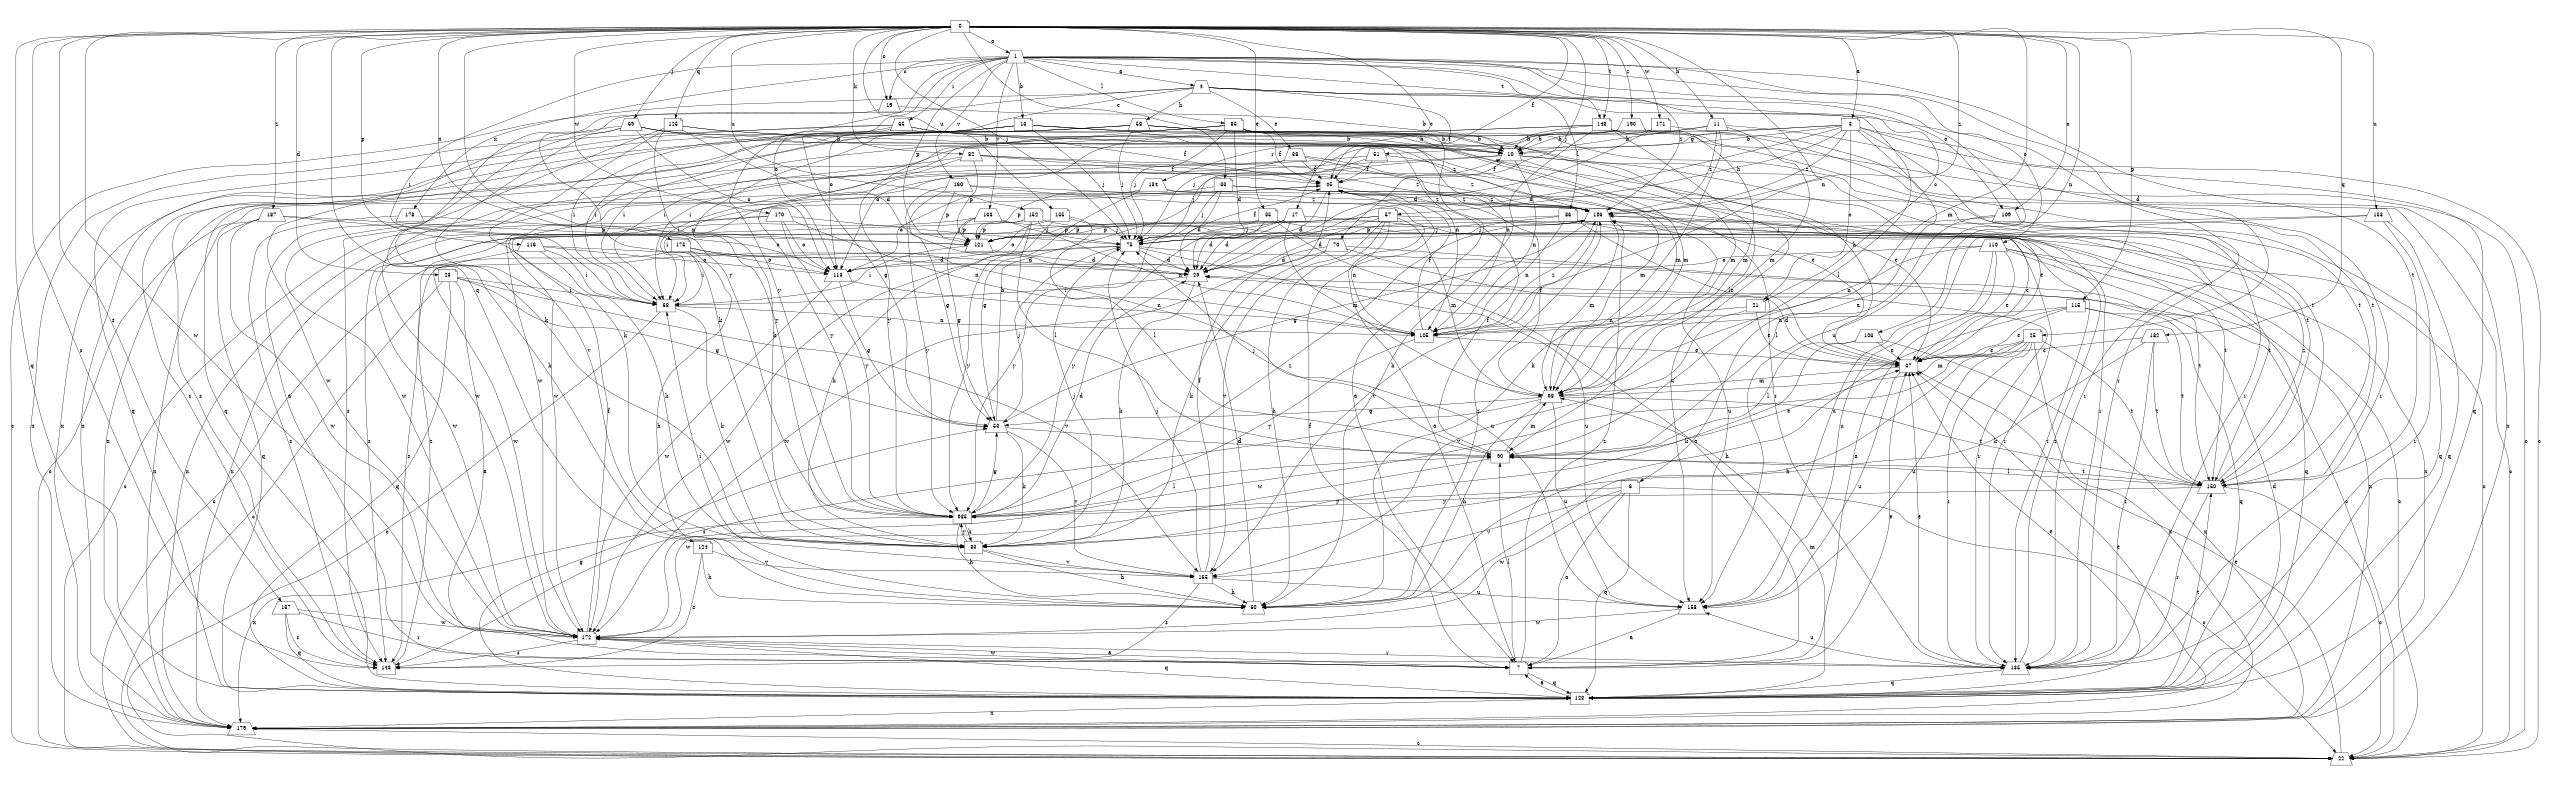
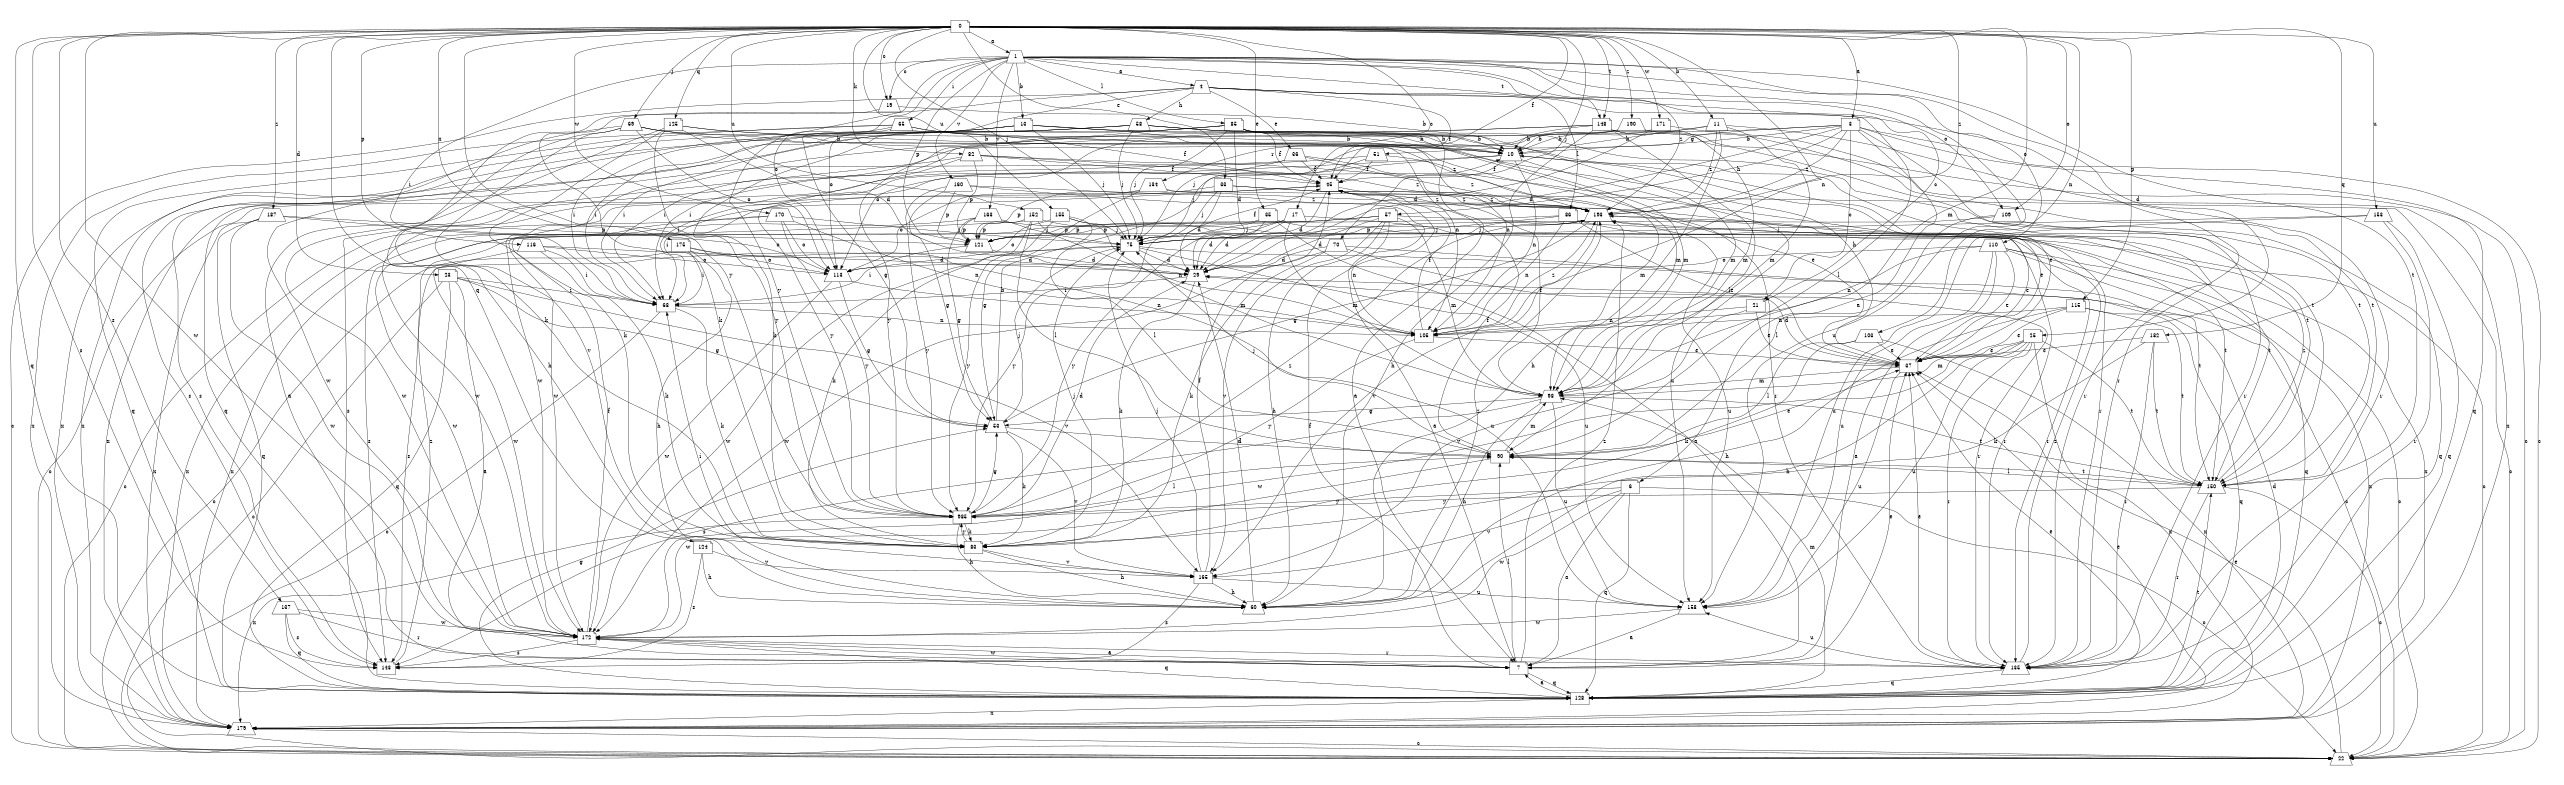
  strict digraph {
    node [shape=trapezium]
    0 [shape=note]
    1
    3 [shape=note]
    11
    17
    19
    23 [shape=note]
    33 [shape=note]
    35 [shape=note]
    45 [shape=note]
    69
    70
    75 [shape=note]
    82
    98
    103
    105 [shape=note]
    109
    115 [shape=note]
    116
    n21 [label=182]
    124 [shape=note]
    125 [shape=note]
    128 [shape=note]
    137
    143 [shape=note]
    148 [shape=note]
    153
    155 [shape=note]
    n30 [label=152 shape=note]
    170
    171 [shape=note]
    172 [shape=note]
    175 [shape=note]
    n35 [label=985 shape=note]
    187
    190
    193
    4
    13 [shape=note]
    21 [shape=note]
    25 [shape=note]
    65
    68 [shape=note]
    85 [shape=note]
    110
    113
    121
    150
    158
    160
    163
-   178
    6 [shape=note]
    n55 [label=10]
    22
    29
    51
    57 [shape=note]
    134
    135
    60
    83 [shape=note]
    7 [shape=note]
    165 [shape=note]
    53
    37 [shape=note]
    90 [shape=note]
    179
    36
    58
    86 [shape=note]
    0 -> 1 [label=a]
    0 -> 3 [label=a]
    0 -> 11 [label=b]
    0 -> 17 [label=c]
    0 -> 19 [label=c]
    0 -> 23 [label=d]
    0 -> 33 [label=e]
    0 -> 35 [label=e]
    0 -> 45 [label=f]
    0 -> 69 [label=j]
    0 -> 70 [label=j]
    0 -> 75 [label=j]
    0 -> 82 [label=k]
    0 -> 98 [label=m]
    0 -> 103 [label=n]
    0 -> 105 [label=n]
    0 -> 109 [label=o]
    0 -> 115 [label=p]
    0 -> 116 [label=p]
    0 -> n21 [label=q]
    0 -> 124 [label=q]
    0 -> 125 [label=q]
    0 -> 128 [label=q]
    0 -> 137 [label=s]
    0 -> 143 [label=s]
    0 -> 148 [label=t]
    0 -> 153 [label=u]
    0 -> 155 [label=u]
    0 -> n30 [label=u]
    0 -> 170 [label=w]
    0 -> 171 [label=w]
    0 -> 172 [label=w]
    0 -> 175 [label=x]
    0 -> n35 [label=y]
    0 -> 187 [label=z]
    0 -> 190 [label=z]
    0 -> 193 [label=z]
    1 -> 19 [label=c]
    1 -> 109 [label=o]
    1 -> 148 [label=t]
    1 -> n35 [label=y]
    1 -> 193 [label=z]
    1 -> 4 [label=a]
    1 -> 13 [label=b]
    1 -> 21 [label=c]
    1 -> 25 [label=d]
    1 -> 65 [label=i]
    1 -> 68 [label=i]
    1 -> 85 [label=l]
    1 -> 110 [label=o]
    1 -> 113 [label=o]
    1 -> 121 [label=p]
    1 -> 150 [label=t]
    1 -> 158 [label=u]
    1 -> 160 [label=v]
    1 -> 163 [label=v]
-   1 -> 178 [label=x]
    3 -> 128 [label=q]
    3 -> 193 [label=z]
    3 -> 21 [label=c]
    3 -> 6 [label=a]
    3 -> n55 [label=b]
    3 -> 22 [label=c]
    3 -> 29 [label=d]
    3 -> 51 [label=g]
    3 -> 57 [label=h]
    3 -> 134 [label=r]
    3 -> 135 [label=r]
    11 -> 98 [label=m]
    11 -> 193 [label=z]
    11 -> 68 [label=i]
    11 -> n55 [label=b]
    11 -> 135 [label=r]
    11 -> 60 [label=h]
    17 -> 75 [label=j]
    17 -> 98 [label=m]
    17 -> n35 [label=y]
    17 -> 22 [label=c]
    17 -> 29 [label=d]
    19 -> n55 [label=b]
    19 -> 83 [label=k]
    23 -> 128 [label=q]
    23 -> 68 [label=i]
    23 -> 22 [label=c]
    23 -> 7 [label=a]
    23 -> 165 [label=v]
    23 -> 53 [label=g]
    33 -> 75 [label=j]
    33 -> 193 [label=z]
    33 -> 121 [label=p]
    33 -> 29 [label=d]
    33 -> 37 [label=e]
    35 -> n35 [label=y]
    35 -> 121 [label=p]
    35 -> 29 [label=d]
    35 -> 7 [label=a]
    35 -> 37 [label=e]
    45 -> 193 [label=z]
    45 -> 22 [label=c]
    45 -> 29 [label=d]
    69 -> 172 [label=w]
    69 -> 193 [label=z]
    69 -> 113 [label=o]
    69 -> n55 [label=b]
    69 -> 135 [label=r]
    69 -> 60 [label=h]
    69 -> 165 [label=v]
    70 -> 172 [label=w]
    70 -> 150 [label=t]
    70 -> 29 [label=d]
    70 -> 135 [label=r]
    70 -> 83 [label=k]
    75 -> 45 [label=f]
    75 -> 143 [label=s]
    75 -> 172 [label=w]
    75 -> 158 [label=u]
    75 -> 22 [label=c]
    75 -> 29 [label=d]
    82 -> 45 [label=f]
    82 -> 172 [label=w]
    82 -> n35 [label=y]
    82 -> 193 [label=z]
    82 -> 121 [label=p]
    82 -> 37 [label=e]
    98 -> 45 [label=f]
    98 -> 143 [label=s]
    98 -> 150 [label=t]
    98 -> 158 [label=u]
    98 -> 60 [label=h]
    98 -> 53 [label=g]
    103 -> 83 [label=k]
    103 -> 37 [label=e]
    103 -> 90 [label=l]
    103 -> 179 [label=x]
    105 -> 45 [label=f]
    105 -> n35 [label=y]
    105 -> 193 [label=z]
    105 -> 37 [label=e]
    109 -> 128 [label=q]
    109 -> 121 [label=p]
    109 -> 90 [label=l]
    115 -> 105 [label=n]
    115 -> 128 [label=q]
    115 -> 150 [label=t]
    115 -> 60 [label=h]
    115 -> 37 [label=e]
    116 -> 172 [label=w]
    116 -> 68 [label=i]
    116 -> 113 [label=o]
    116 -> 29 [label=d]
    116 -> 83 [label=k]
    n21 -> 150 [label=t]
    n21 -> 135 [label=r]
    n21 -> 83 [label=k]
    n21 -> 37 [label=e]
    124 -> 143 [label=s]
    124 -> 60 [label=h]
    124 -> 165 [label=v]
    125 -> n35 [label=y]
    125 -> n55 [label=b]
    125 -> 29 [label=d]
    125 -> 83 [label=k]
    125 -> 7 [label=a]
    125 -> 37 [label=h]
    128 -> 98 [label=m]
    128 -> 150 [label=t]
    128 -> 29 [label=d]
    128 -> 7 [label=a]
    128 -> 53 [label=g]
    128 -> 37 [label=e]
    128 -> 179 [label=x]
    137 -> 128 [label=q]
    137 -> 143 [label=s]
    137 -> 172 [label=w]
    137 -> 135 [label=r]
    143 -> 193 [label=z]
    148 -> 68 [label=i]
    148 -> 113 [label=o]
    148 -> 150 [label=t]
    148 -> n55 [label=b]
    148 -> 22 [label=c]
    148 -> 60 [label=h]
    148 -> 90 [label=l]
    153 -> 75 [label=j]
    153 -> 128 [label=q]
    153 -> 158 [label=u]
    153 -> 135 [label=r]
    155 -> 75 [label=j]
-   193 -> 98 [label=m]
+   155 -> 98 [label=m]
    155 -> n35 [label=y]
    155 -> 113 [label=o]
    155 -> 90 [label=l]
    n30 -> 105 [label=n]
    n30 -> 172 [label=w]
    n30 -> 121 [label=p]
    n30 -> 135 [label=r]
    n30 -> 83 [label=k]
    n30 -> 90 [label=l]
    170 -> 75 [label=j]
    170 -> 105 [label=n]
    170 -> n35 [label=y]
    170 -> 113 [label=o]
    170 -> 22 [label=c]
    170 -> 179 [label=x]
    171 -> n55 [label=b]
    171 -> 29 [label=d]
    171 -> 179 [label=x]
    172 -> 45 [label=f]
    172 -> 128 [label=q]
    172 -> 143 [label=s]
    172 -> 135 [label=r]
    172 -> 7 [label=a]
    175 -> 68 [label=i]
    175 -> 113 [label=o]
    175 -> 158 [label=u]
    175 -> 22 [label=c]
    175 -> 29 [label=d]
    175 -> 60 [label=h]
    n35 -> 193 [label=z]
    n35 -> 29 [label=d]
    n35 -> 60 [label=h]
    n35 -> 83 [label=k]
    n35 -> 53 [label=g]
    n35 -> 90 [label=l]
    n35 -> 179 [label=x]
    187 -> 128 [label=q]
    187 -> 172 [label=w]
    187 -> 113 [label=o]
    187 -> 121 [label=p]
    187 -> 179 [label=x]
    190 -> 75 [label=j]
    190 -> 98 [label=m]
    190 -> 172 [label=w]
    190 -> 150 [label=t]
    190 -> n55 [label=b]
    193 -> 75 [label=j]
    193 -> 150 [label=t]
    193 -> 158 [label=u]
    193 -> 165 [label=v]
    193 -> 53 [label=g]
    4 -> 45 [label=f]
    4 -> 113 [label=o]
    4 -> 22 [label=c]
    4 -> 135 [label=r]
    4 -> 83 [label=k]
    4 -> 90 [label=l]
    4 -> 36 [label=e]
    4 -> 58 [label=h]
    4 -> 86 [label=l]
    13 -> 75 [label=j]
    13 -> 98 [label=m]
    13 -> 105 [label=n]
    13 -> 143 [label=s]
    13 -> 68 [label=i]
    13 -> n55 [label=b]
    13 -> 179 [label=x]
    21 -> 105 [label=n]
    21 -> 165 [label=v]
    21 -> 37 [label=e]
    25 -> 98 [label=m]
    25 -> 172 [label=w]
    25 -> 150 [label=t]
    25 -> 158 [label=u]
    25 -> 135 [label=r]
    25 -> 60 [label=h]
    25 -> 37 [label=e]
    25 -> 179 [label=x]
    65 -> 45 [label=f]
    65 -> 105 [label=n]
    65 -> 128 [label=q]
    65 -> 68 [label=i]
    65 -> n55 [label=b]
    65 -> 53 [label=g]
    65 -> 179 [label=x]
    68 -> 105 [label=n]
    68 -> 22 [label=c]
    68 -> 83 [label=k]
    85 -> 45 [label=f]
    85 -> 75 [label=j]
    85 -> 98 [label=m]
    85 -> 143 [label=s]
    85 -> n35 [label=y]
    85 -> 150 [label=t]
    85 -> n55 [label=b]
    85 -> 29 [label=d]
    85 -> 83 [label=k]
    85 -> 7 [label=a]
    110 -> 105 [label=n]
    110 -> 128 [label=q]
    110 -> 113 [label=o]
    110 -> 158 [label=u]
    110 -> 22 [label=c]
    110 -> 7 [label=a]
    110 -> 37 [label=e]
    110 -> 179 [label=x]
    113 -> 105 [label=n]
    113 -> 172 [label=w]
    113 -> 53 [label=g]
    121 -> 68 [label=i]
    121 -> 29 [label=d]
    150 -> n35 [label=y]
    150 -> 193 [label=z]
    150 -> 22 [label=c]
    150 -> 135 [label=r]
    150 -> 90 [label=l]
    158 -> 172 [label=w]
    158 -> 7 [label=a]
    160 -> n35 [label=y]
    160 -> 193 [label=z]
    160 -> 121 [label=p]
    160 -> 7 [label=a]
    160 -> 53 [label=g]
    163 -> 75 [label=j]
    163 -> 121 [label=p]
    163 -> 135 [label=r]
    163 -> 53 [label=g]
    163 -> 179 [label=x]
-   178 -> 143 [label=s]
-   178 -> 121 [label=p]
    6 -> 128 [label=q]
    6 -> 172 [label=w]
    6 -> n35 [label=y]
    6 -> 22 [label=c]
    6 -> 7 [label=a]
    6 -> 165 [label=v]
    n55 -> 45 [label=f]
    n55 -> 105 [label=n]
    n55 -> 172 [label=w]
    n55 -> 68 [label=i]
    n55 -> 150 [label=t]
    n55 -> 158 [label=u]
-   n55 -> 37 [label=e]
+   37 -> n55 [label=e]
    22 -> 37 [label=e]
    29 -> 68 [label=i]
    29 -> 83 [label=k]
    51 -> 45 [label=f]
    51 -> 75 [label=j]
    51 -> 143 [label=s]
    51 -> 135 [label=r]
    57 -> 98 [label=m]
    57 -> 105 [label=n]
    57 -> 143 [label=s]
    57 -> 121 [label=p]
    57 -> 29 [label=d]
    57 -> 60 [label=h]
    57 -> 165 [label=v]
    57 -> 179 [label=x]
    134 -> 193 [label=z]
    134 -> 68 [label=i]
    134 -> 113 [label=o]
    134 -> 22 [label=c]
    134 -> 53 [label=g]
    135 -> 128 [label=q]
    135 -> 193 [label=z]
    135 -> 158 [label=u]
    135 -> 37 [label=e]
    60 -> 193 [label=z]
    60 -> 68 [label=i]
    60 -> 29 [label=d]
    83 -> 75 [label=j]
    83 -> n35 [label=y]
    83 -> 60 [label=h]
    83 -> 165 [label=v]
    7 -> 45 [label=f]
    7 -> 128 [label=q]
    7 -> 172 [label=w]
    7 -> 193 [label=z]
    7 -> 37 [label=e]
    7 -> 90 [label=l]
    165 -> 45 [label=f]
    165 -> 75 [label=j]
    165 -> 143 [label=s]
    165 -> 158 [label=u]
    165 -> 60 [label=h]
    53 -> 75 [label=j]
    53 -> n55 [label=b]
    53 -> 83 [label=k]
    53 -> 165 [label=v]
    53 -> 90 [label=l]
    37 -> 98 [label=m]
    37 -> 158 [label=u]
    37 -> 29 [label=d]
    90 -> 45 [label=f]
    90 -> 75 [label=j]
    90 -> 98 [label=m]
    90 -> 172 [label=w]
    90 -> 150 [label=t]
    90 -> 37 [label=e]
    179 -> 22 [label=c]
    179 -> 37 [label=e]
    36 -> 45 [label=f]
    36 -> 98 [label=m]
    36 -> 172 [label=w]
    36 -> 193 [label=z]
    36 -> 179 [label=x]
    58 -> 75 [label=j]
    58 -> 98 [label=m]
    58 -> 128 [label=q]
    58 -> 68 [label=i]
    58 -> n55 [label=b]
    58 -> 135 [label=r]
    58 -> 179 [label=x]
    86 -> 75 [label=j]
    86 -> 105 [label=n]
    86 -> 121 [label=p]
    86 -> 150 [label=t]
    86 -> 37 [label=e]
  }
